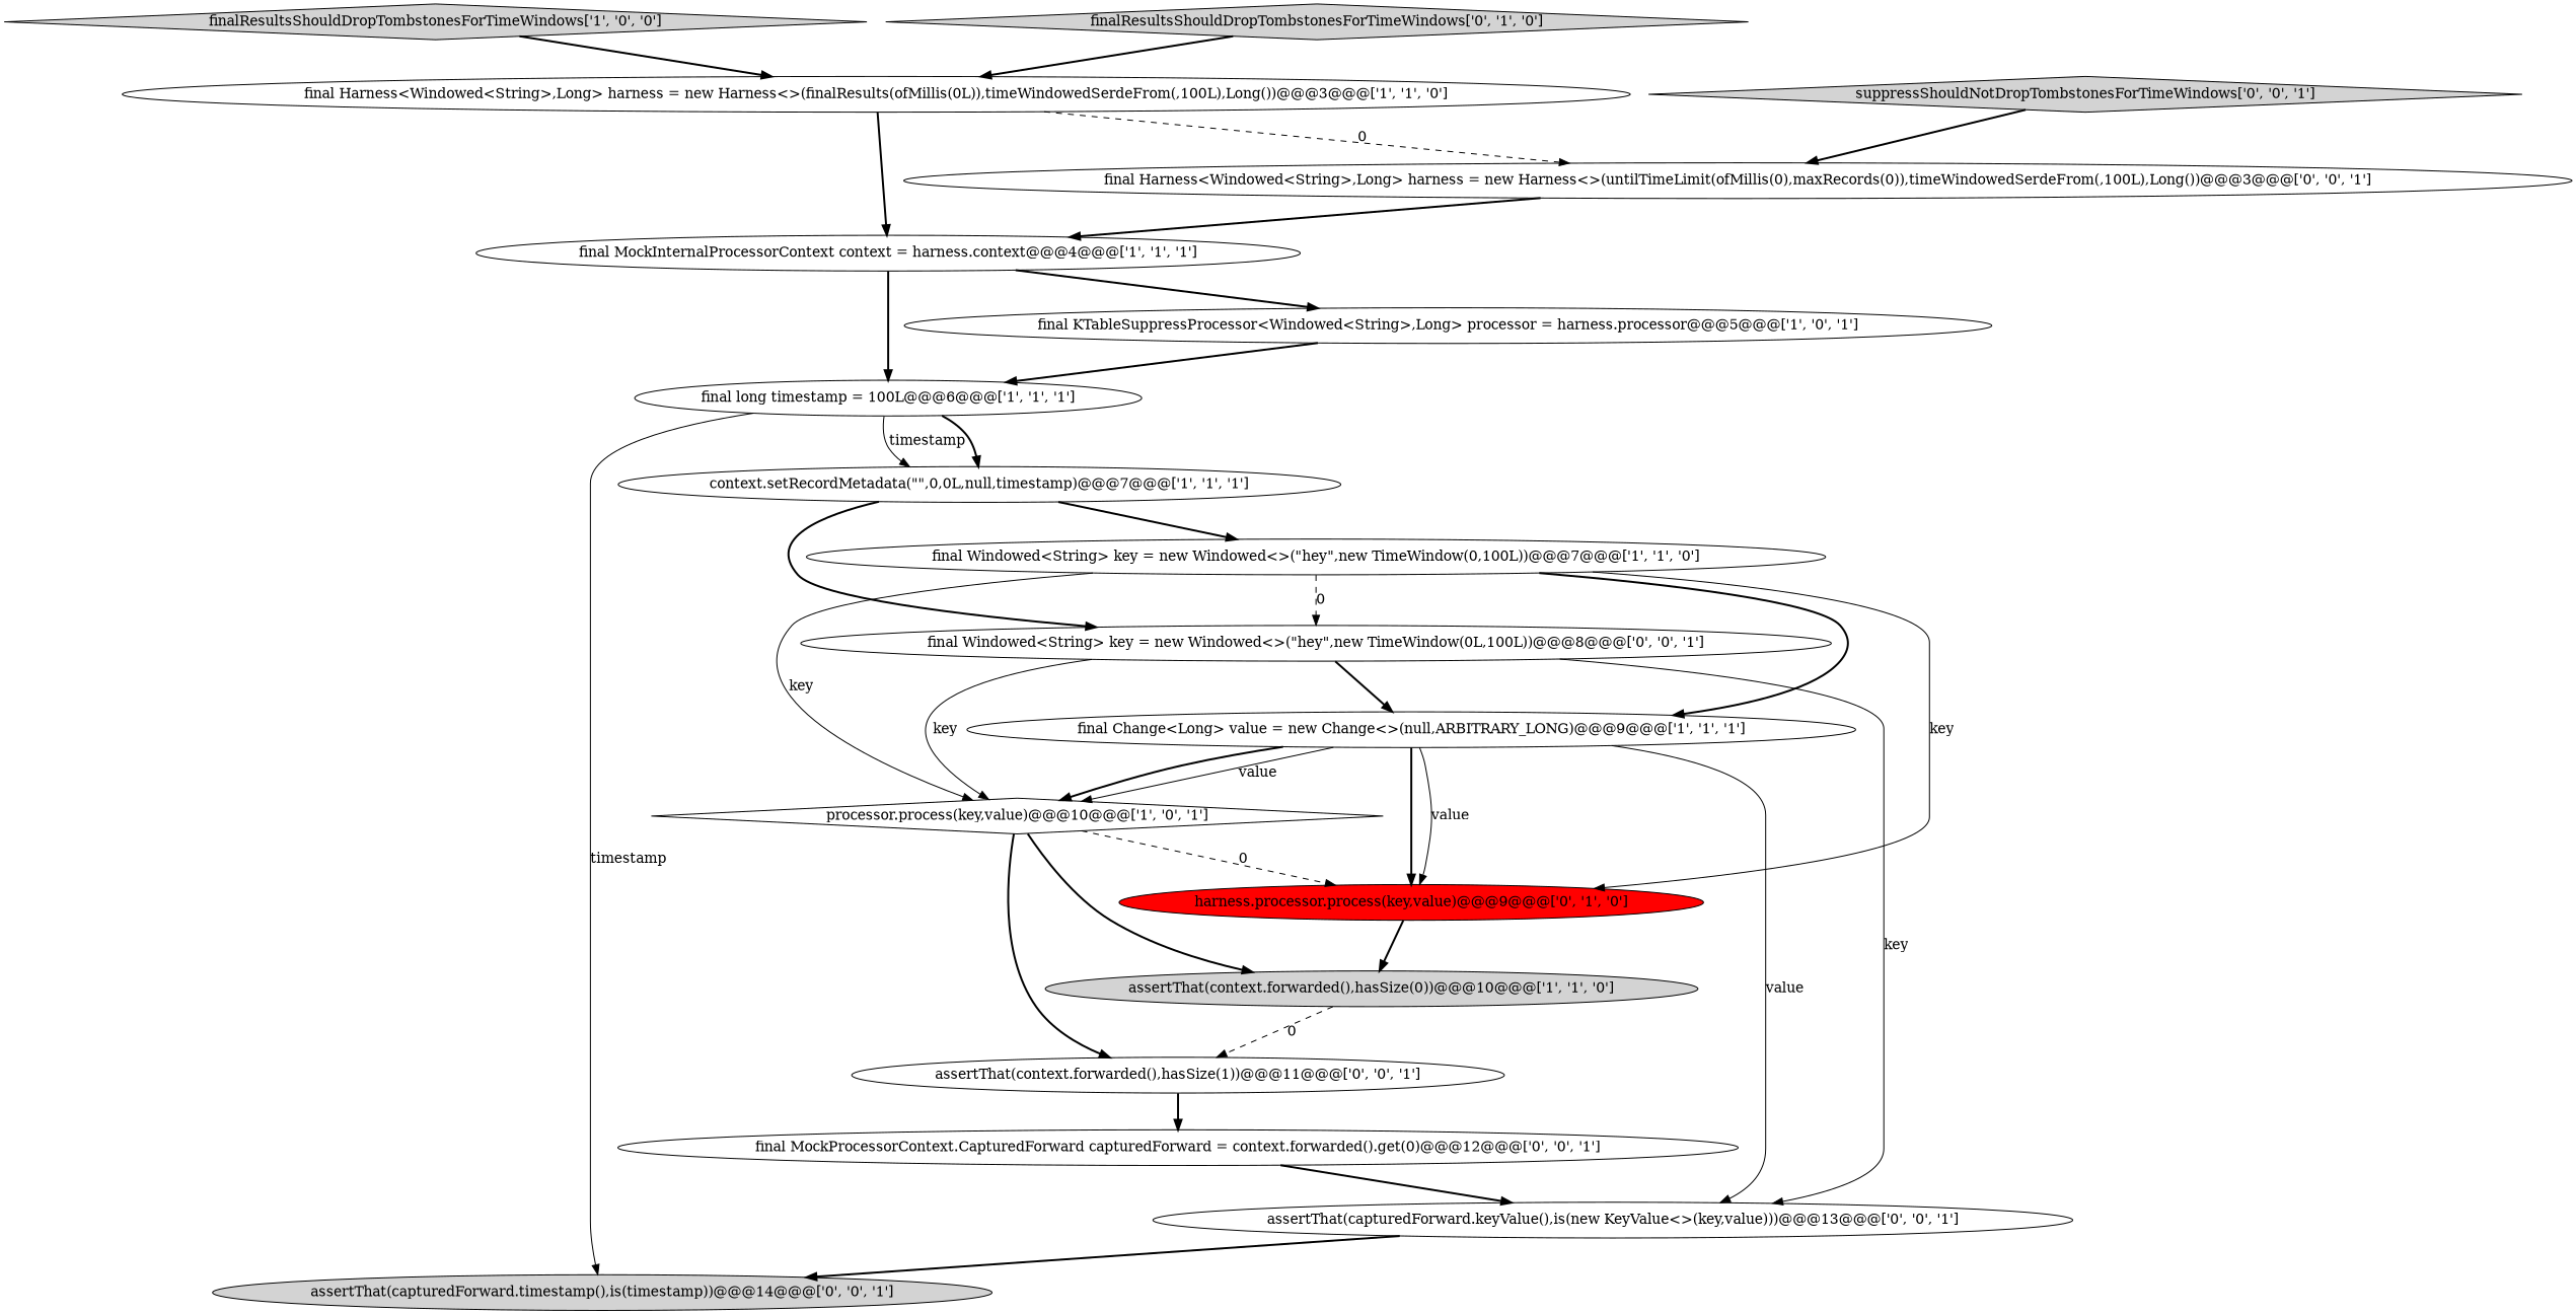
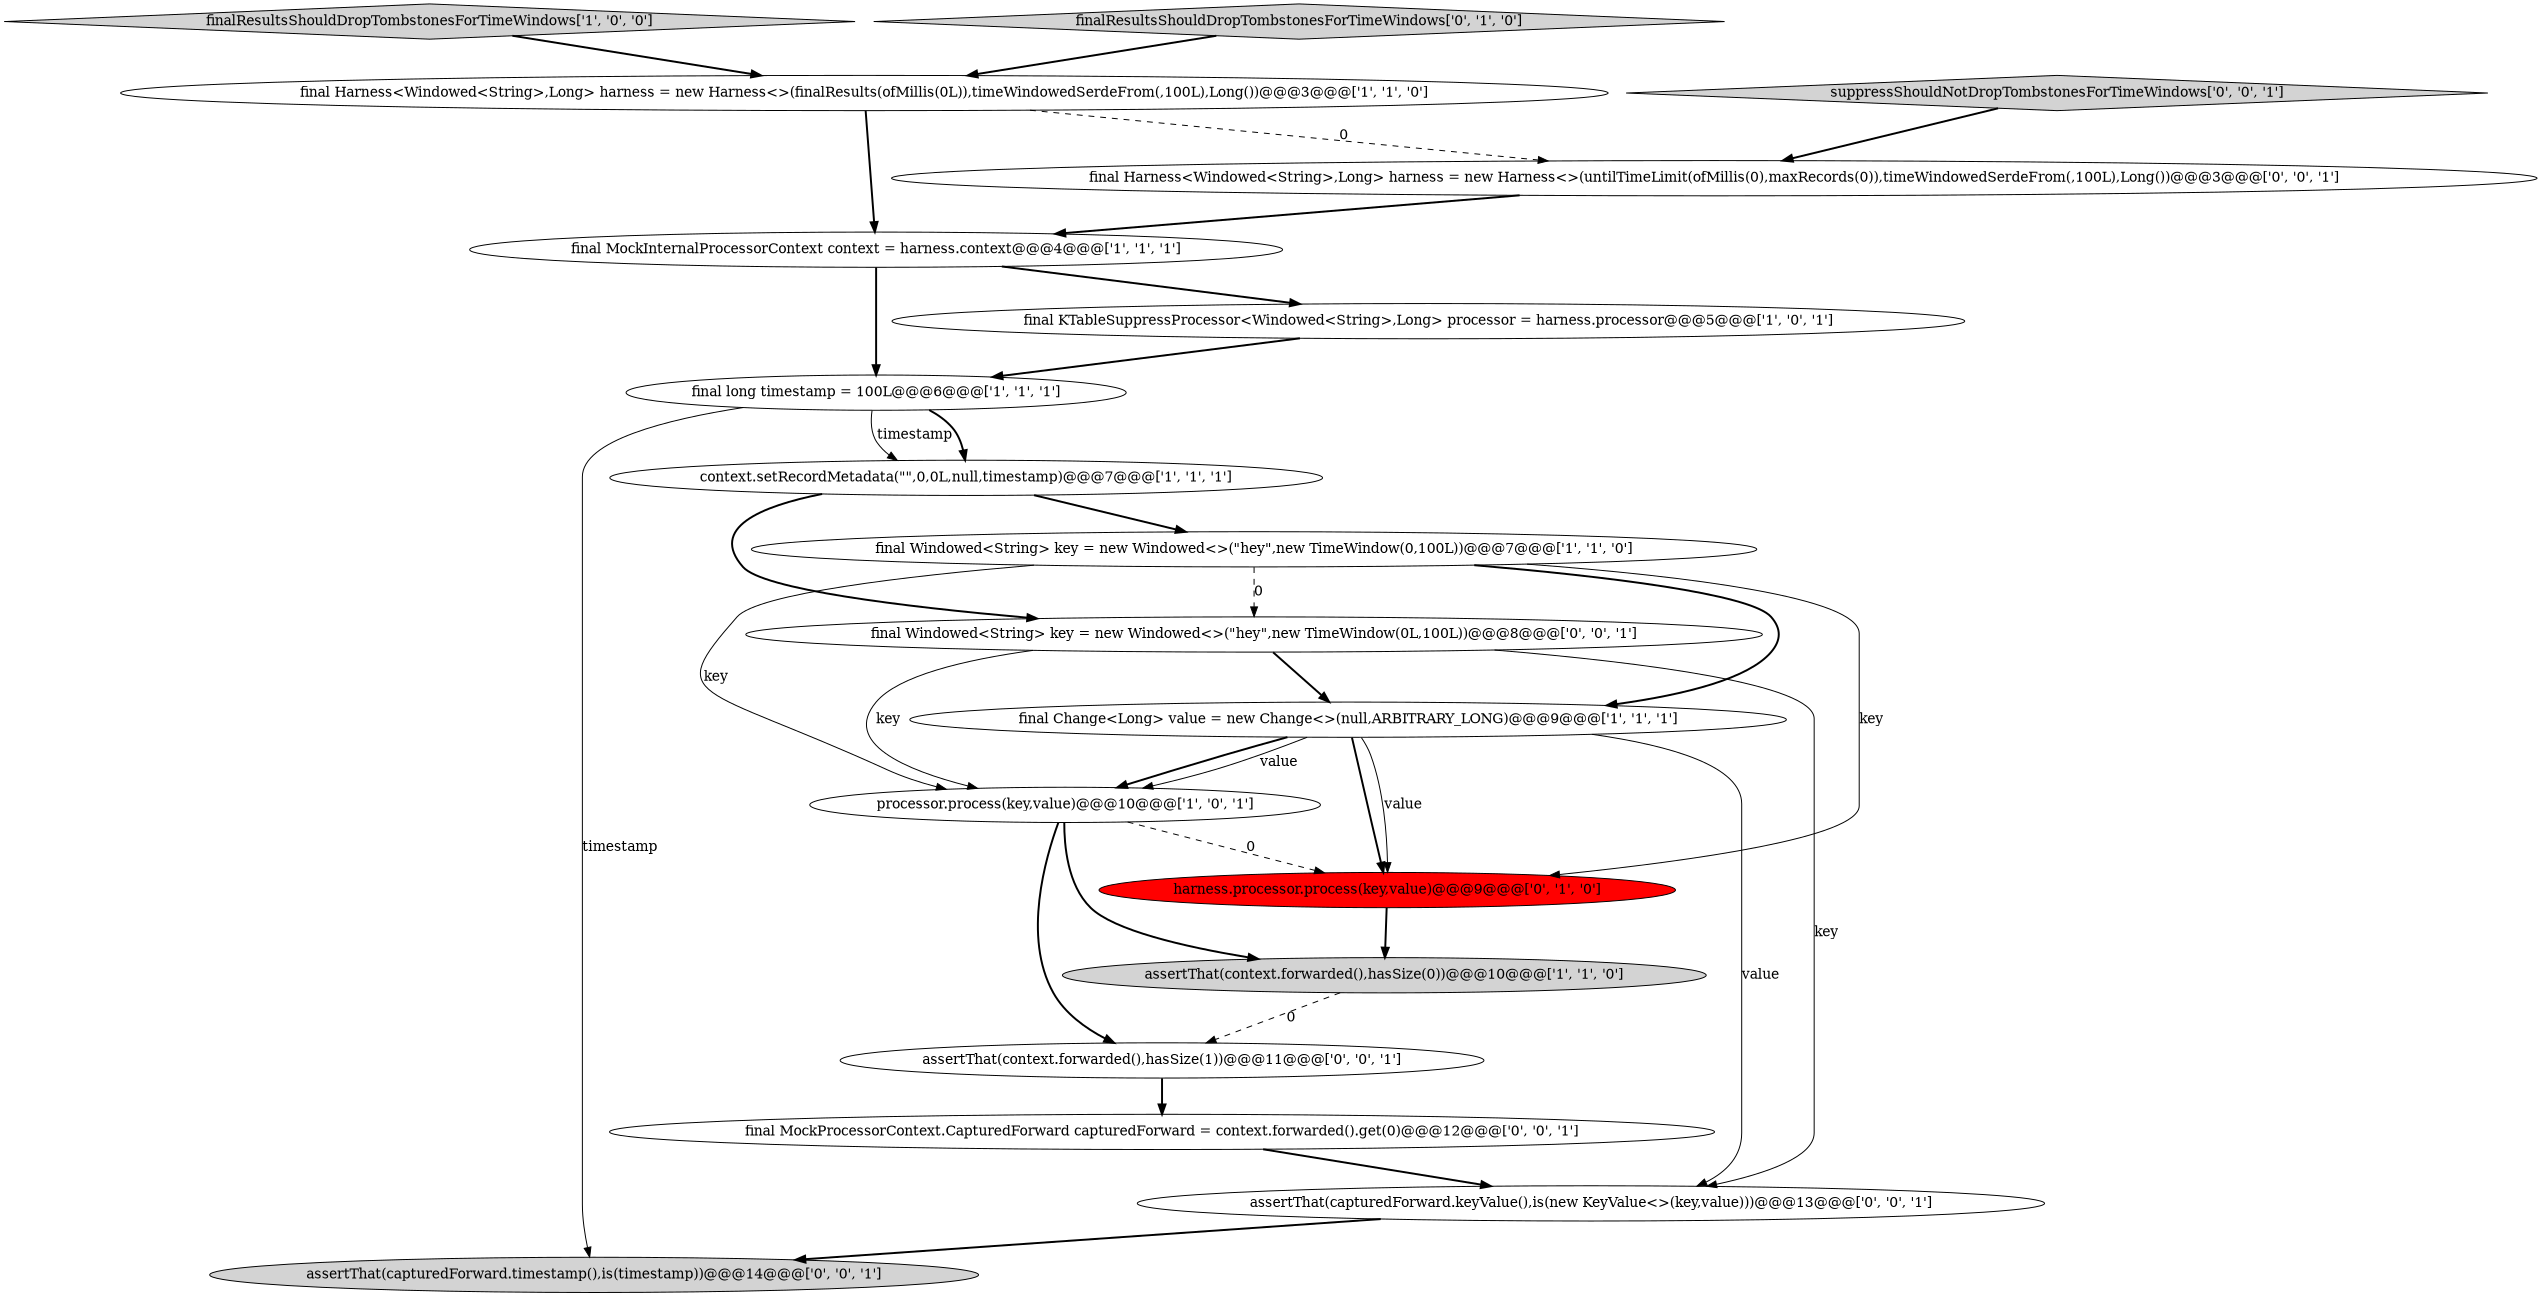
  digraph {
    node [fillcolor=white shape=ellipse style=filled]
    edge [style=bold]
    n1 [label="final MockInternalProcessorContext context = harness.context@@@4@@@['1', '1', '1']"]
    n2 [label="final long timestamp = 100L@@@6@@@['1', '1', '1']"]
    n3 [label="final KTableSuppressProcessor<Windowed<String>,Long> processor = harness.processor@@@5@@@['1', '0', '1']"]
    n4 [fillcolor=lightgray label="finalResultsShouldDropTombstonesForTimeWindows['1', '0', '0']" shape=diamond]
    n5 [label="final Harness<Windowed<String>,Long> harness = new Harness<>(finalResults(ofMillis(0L)),timeWindowedSerdeFrom(,100L),Long())@@@3@@@['1', '1', '0']"]
-   n6 [label="processor.process(key,value)@@@10@@@['1', '0', '1']" shape=diamond]
+   n6 [label="processor.process(key,value)@@@10@@@['1', '0', '1']"]
    n7 [label="assertThat(context.forwarded(),hasSize(1))@@@11@@@['0', '0', '1']"]
    n8 [fillcolor=red label="harness.processor.process(key,value)@@@9@@@['0', '1', '0']"]
    n9 [fillcolor=lightgray label="assertThat(context.forwarded(),hasSize(0))@@@10@@@['1', '1', '0']"]
    n10 [label="final Change<Long> value = new Change<>(null,ARBITRARY_LONG)@@@9@@@['1', '1', '1']"]
    n11 [label="assertThat(capturedForward.keyValue(),is(new KeyValue<>(key,value)))@@@13@@@['0', '0', '1']"]
    n12 [fillcolor=lightgray label="finalResultsShouldDropTombstonesForTimeWindows['0', '1', '0']" shape=diamond]
    n13 [label="final Harness<Windowed<String>,Long> harness = new Harness<>(untilTimeLimit(ofMillis(0),maxRecords(0)),timeWindowedSerdeFrom(,100L),Long())@@@3@@@['0', '0', '1']"]
    n14 [fillcolor=lightgray label="assertThat(capturedForward.timestamp(),is(timestamp))@@@14@@@['0', '0', '1']"]
    n15 [label="final MockProcessorContext.CapturedForward capturedForward = context.forwarded().get(0)@@@12@@@['0', '0', '1']"]
    n16 [label="final Windowed<String> key = new Windowed<>(\"hey\",new TimeWindow(0L,100L))@@@8@@@['0', '0', '1']"]
    n17 [label="final Windowed<String> key = new Windowed<>(\"hey\",new TimeWindow(0,100L))@@@7@@@['1', '1', '0']"]
    n18 [fillcolor=lightgray label="suppressShouldNotDropTombstonesForTimeWindows['0', '0', '1']" shape=diamond]
    n19 [label="context.setRecordMetadata(\"\",0,0L,null,timestamp)@@@7@@@['1', '1', '1']"]
    n1 -> n2
    n1 -> n3
    n2 -> n14 [label=timestamp style=solid]
    n2 -> n19 [label=timestamp style=solid]
    n2 -> n19
    n3 -> n2
    n4 -> n5
    n5 -> n1
    n5 -> n13 [label=0 style=dashed]
    n6 -> n7
    n6 -> n8 [label=0 style=dashed]
    n6 -> n9
    n7 -> n15
    n8 -> n9
    n9 -> n7 [label=0 style=dashed]
    n10 -> n6
    n10 -> n6 [label=value style=solid]
    n10 -> n8
    n10 -> n8 [label=value style=solid]
    n10 -> n11 [label=value style=solid]
    n11 -> n14
    n12 -> n5
    n13 -> n1
    n15 -> n11
    n16 -> n6 [label=key style=solid]
    n16 -> n10
    n16 -> n11 [label=key style=solid]
    n17 -> n6 [label=key style=solid]
    n17 -> n8 [label=key style=solid]
    n17 -> n10
    n17 -> n16 [label=0 style=dashed]
    n18 -> n13
    n19 -> n16
    n19 -> n17
  }
